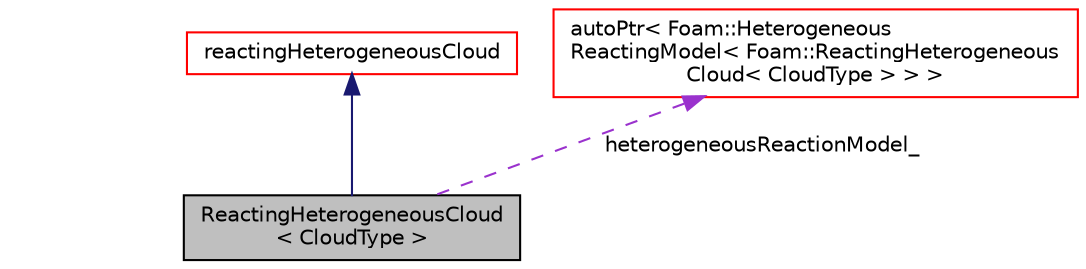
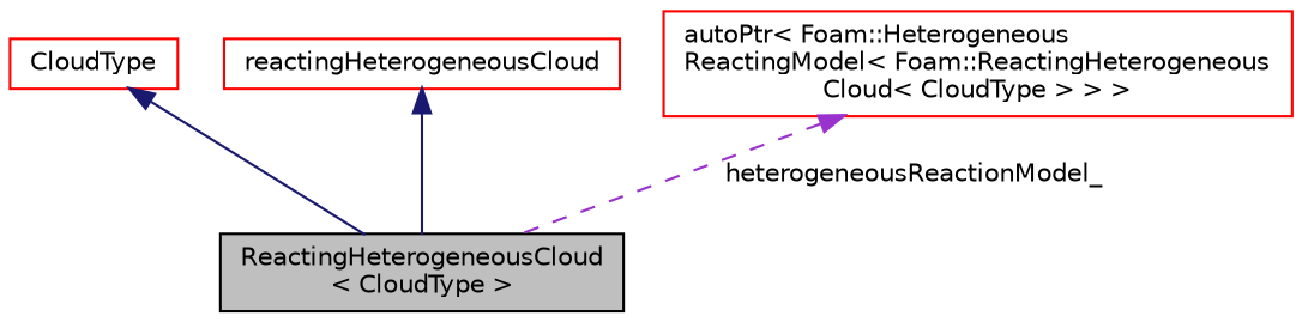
  digraph {
    rankdir=TB
    node [color=red fontname=Helvetica fontsize=10 shape=record]
    edge [color=midnightblue dir=back fontname=Helvetica fontsize=10 labelfontname=Helvetica labelfontsize=10 style=solid]
    n1 [color=black fillcolor=grey75 fontcolor=black height=0.2 label="ReactingHeterogeneousCloud\l\< CloudType \>" style=filled width=0.4]
+   n2 [height=0.2 label=CloudType width=0.4]
    n3 [height=0.2 label=reactingHeterogeneousCloud width=0.4]
    n4 [height=0.2 label="autoPtr\< Foam::Heterogeneous\lReactingModel\< Foam::ReactingHeterogeneous\lCloud\< CloudType \> \> \>" width=0.4]
+   n2 -> n1
    n3 -> n1
    n4 -> n1 [color=darkorchid3 label=" heterogeneousReactionModel_" style=dashed]
  }
